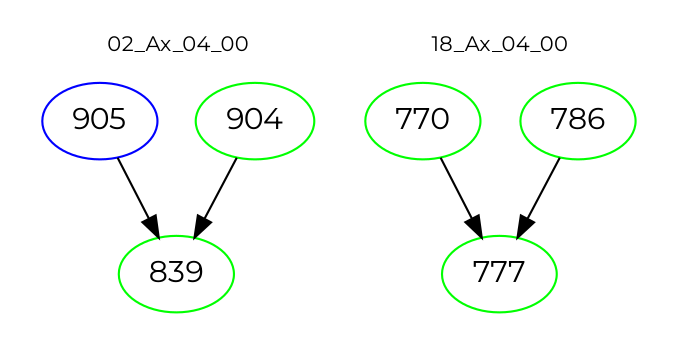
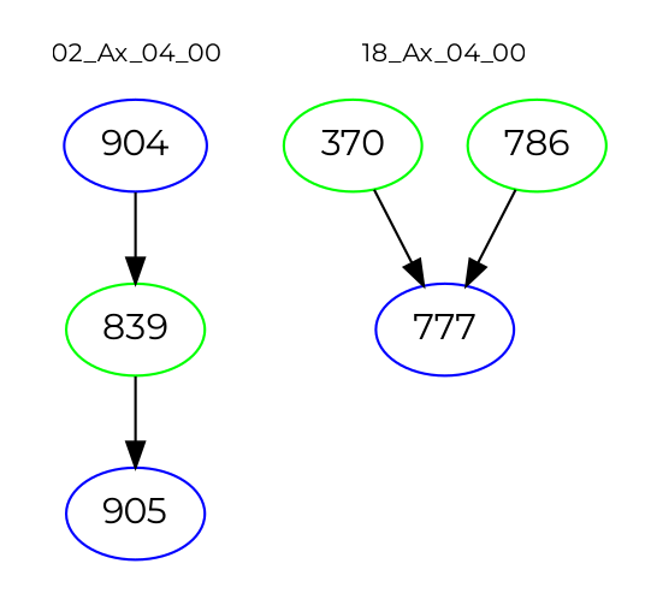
  digraph {
    fontname=Montserrat
    node [color=green fontname=Montserrat]
    edge [color=black fontname=Montserrat]
-   n1 [label=904]
+   n1 [color=blue label=904]
    n2 [color=blue label=905]
    n3 [label=839]
    n4 [label=786]
-   n5 [label=777]
-   n6 [label=770]
+   n5 [color=blue label=777]
+   n6 [label=370]
    subgraph cluster_1 {
      color=white
      fontsize=10
      label="02_Ax_04_00"
      n1
      n2
      n3
    }
    subgraph cluster_2 {
      color=white
      fontsize=10
      label="18_Ax_04_00"
      n4
      n5
      n6
    }
    n1 -> n3
-   n2 -> n3
+   n3 -> n2
    n4 -> n5
    n6 -> n5
  }
